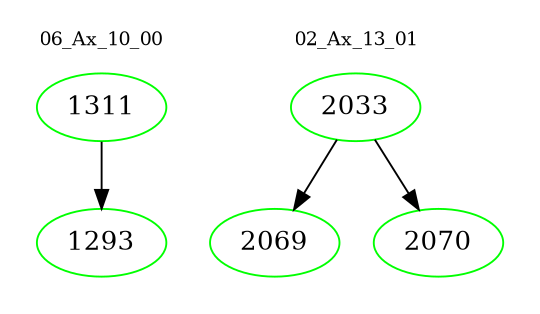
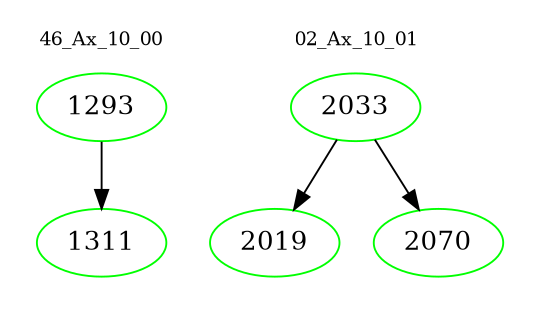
  digraph {
    node [color=green]
    edge [color=black]
    n1 [label=1293]
    n2 [label=1311]
    n3 [label=2033]
-   n4 [label=2069]
+   n4 [label=2019]
    n5 [label=2070]
    subgraph cluster_1 {
      color=white
      fontsize=10
-     label="06_Ax_10_00"
+     label="46_Ax_10_00"
      n1
      n2
    }
    subgraph cluster_2 {
      color=white
      fontsize=10
-     label="02_Ax_13_01"
+     label="02_Ax_10_01"
      n3
      n4
      n5
    }
-   n2 -> n1
+   n1 -> n2
    n3 -> n4
    n3 -> n5
  }
